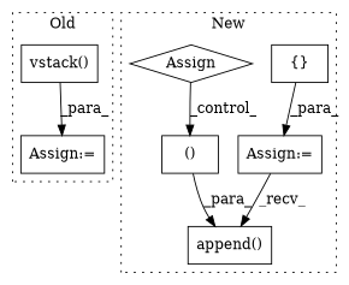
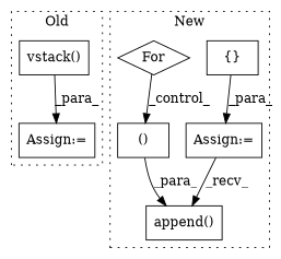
  digraph {
    node [a=75 l=3 shape=box]
    n1 [l="10,1" label="vstack()" s="6079,6133"]
    n2 [a=68 label="Assign:=" s=6076]
    n3 [l="13,2" label="append()" s="6493,6574"]
    n4 [a=59 l="2,1" label="{}" s="6436,6436"]
    n5 [a=54 l=4 label="()" s=6557]
-   n6 [a=107 l="4,14" label=Assign s="6447,6479" shape=diamond]
+   n6 [a=107 l="4,14" label=For s="6447,6479" shape=diamond]
    n7 [a=68 label="Assign:=" s=6433]
    subgraph cluster_1 {
      label=Old
      style=dotted
      n1
      n2
    }
    subgraph cluster_2 {
      label=New
      style=dotted
      n3
      n4
      n5
      n6
      n7
    }
    n1 -> n2 [label=_para_]
    n4 -> n7 [label=_para_]
    n5 -> n3 [label=_para_]
    n6 -> n5 [label=_control_]
    n7 -> n3 [label=_recv_]
  }
